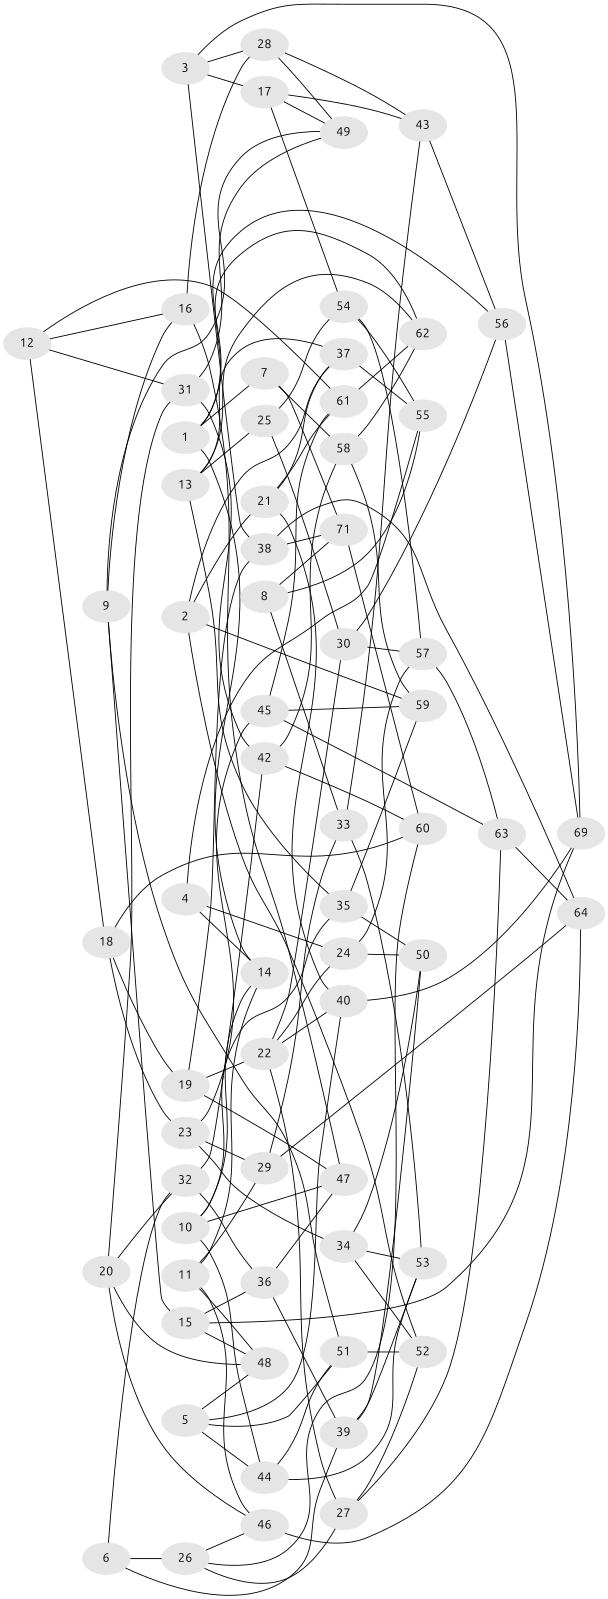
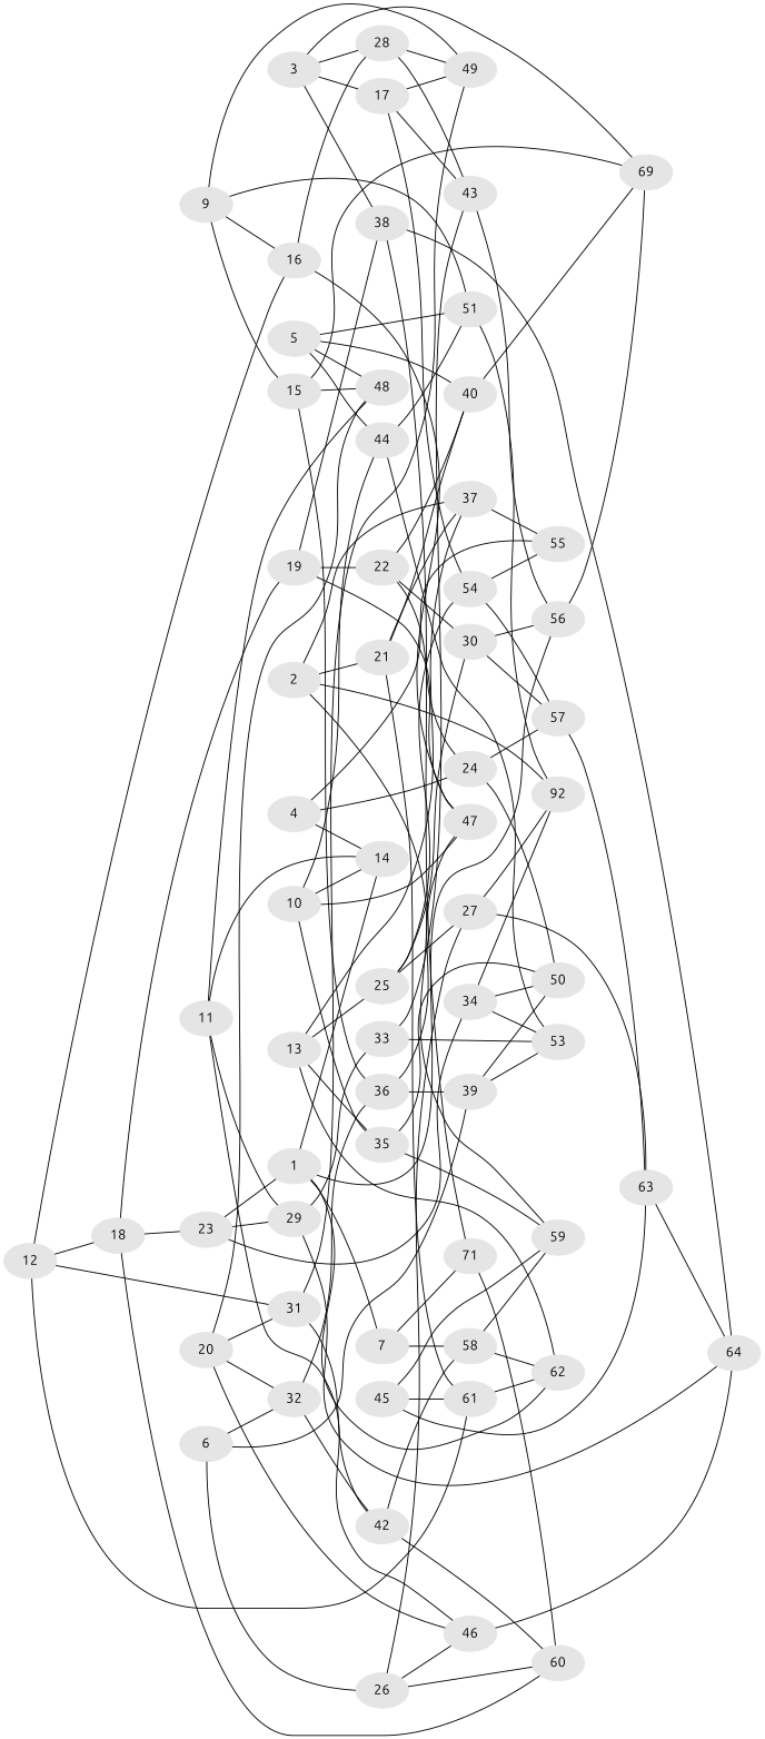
  graph {
    fontname=Ubuntu
    rankdir=LR
    node [color=gray90 fontname=Ubuntu style=filled]
    edge [fontname=Ubuntu]
    1
    7
    14
    56
    62
    n6 [label=71]
    58
    n8 [label=69]
    2
    21
    37
-   52
+   52 [label=92]
    59
    40
    61
    55
    3
    17
    28
    38
    49
    43
    54
    64
    4
    24
    50
    57
    5
    44
    48
    51
    53
    6
    26
    32
    39
-   8
    33
    46
    60
    27
    36
    42
    9
    15
    16
    47
    10
    35
    11
    29
    12
    18
    31
    19
    23
    13
    25
    30
    22
    34
    45
    20
    63
    1 -- 7
    1 -- 14
    1 -- 56
    1 -- 62
    7 -- n6
    7 -- 58
    56 -- n8
    n6 -- 60
    58 -- 62
    58 -- 59
    2 -- 21
    2 -- 37
    2 -- 52
    2 -- 59
    21 -- 37
    21 -- 40
    21 -- 61
    37 -- 55
    40 -- n8
    61 -- 62
    3 -- n8
    3 -- 17
    3 -- 28
    3 -- 38
    17 -- 49
    17 -- 43
    17 -- 54
    28 -- 49
    28 -- 43
    38 -- n6
    38 -- 64
    43 -- 56
    54 -- 55
    54 -- 57
    4 -- 14
    4 -- 55
    4 -- 24
    24 -- 50
    24 -- 57
    57 -- 63
    5 -- 40
    5 -- 44
    5 -- 48
    5 -- 51
    44 -- 51
    44 -- 53
    51 -- 52
    6 -- 26
    6 -- 32
    6 -- 39
    26 -- 46
    26 -- 60
    26 -- 27
    32 -- 36
    32 -- 42
    39 -- 50
    39 -- 53
-   8 -- n6
-   8 -- 55
-   8 -- 33
    33 -- 43
    33 -- 53
    46 -- 64
    27 -- 52
    27 -- 63
    36 -- 39
    36 -- 47
    42 -- 58
    42 -- 60
    9 -- 49
    9 -- 51
    9 -- 15
    9 -- 16
    15 -- n8
    15 -- 48
    15 -- 36
    16 -- 28
    16 -- 47
    10 -- 14
    10 -- 44
    10 -- 47
    10 -- 35
    35 -- 59
    35 -- 50
    11 -- 14
    11 -- 48
    11 -- 46
    11 -- 29
    29 -- 64
    29 -- 33
    12 -- 61
    12 -- 16
    12 -- 18
    12 -- 31
    18 -- 60
    18 -- 19
    18 -- 23
    31 -- 49
    31 -- 42
    19 -- 38
    19 -- 47
    19 -- 22
    23 -- 29
    23 -- 34
-   23 -- 45
+   23 -- 1
    13 -- 62
    13 -- 37
    13 -- 35
    13 -- 25
    25 -- 54
-   22 -- 27
+   25 -- 27
    25 -- 30
    30 -- 56
    30 -- 57
    22 -- 40
    22 -- 24
    22 -- 30
    34 -- 52
    34 -- 50
    34 -- 53
    45 -- 59
    45 -- 61
    45 -- 63
    20 -- 48
    20 -- 32
    20 -- 46
    20 -- 31
    63 -- 64
  }
